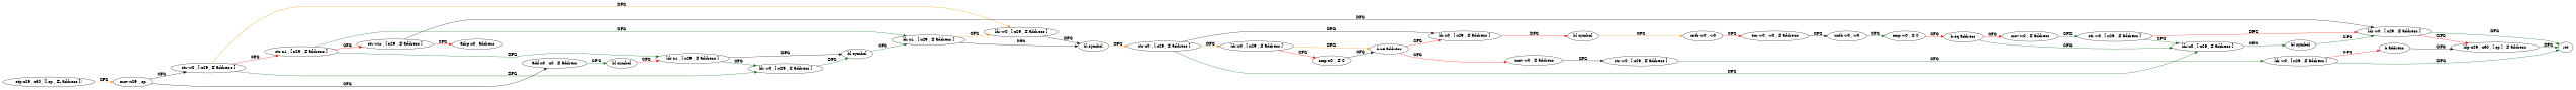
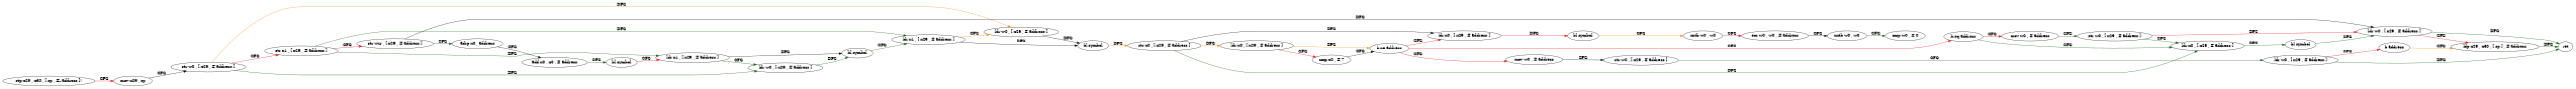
  digraph {
    rankdir=LR
    edge [color=darkgreen]
    n1 [label="stp x29 , x30 , [ sp , #- address ]!"]
    n2 [label="mov x29 , sp"]
    n3 [label="str w0 , [ x29 , # address ]"]
    n4 [label="str x1 , [ x29 , # address ]"]
    n5 [label="ldr w0 , [ x29 , # address ]"]
    n6 [label="ldr w0 , [ x29 , # address ]"]
    n7 [label="str wzr , [ x29 , # address ]"]
    n8 [label="ldr x1 , [ x29 , # address ]"]
    n9 [label="ldr x1 , [ x29 , # address ]"]
    n10 [label="bl symbol"]
    n11 [label="bl symbol"]
    n12 [label="adrp x0 , address"]
    n13 [label="ldr w0 , [ x29 , # address ]"]
    n14 [label="add x0 , x0 , # address"]
    n15 [label=ret]
    n16 [label="ldp x29 , x30 , [ sp ] , # address"]
    n17 [label="bl symbol"]
    n18 [label="str x0 , [ x29 , # address ]"]
    n19 [label="ldr x0 , [ x29 , # address ]"]
    n20 [label="ldr x0 , [ x29 , # address ]"]
    n21 [label="ldr x0 , [ x29 , # address ]"]
-   n22 [label="cmp x0 , # 0"]
+   n22 [label="cmp x0 , # 7"]
    n23 [label="b.ne address"]
    n24 [label="bl symbol"]
    n25 [label="bl symbol"]
    n26 [label="mov w0 , # address"]
    n27 [label="str w0 , [ x29 , # address ]"]
    n28 [label="uxtb w0 , w0"]
    n29 [label="ldr w0 , [ x29 , # address ]"]
    n30 [label="eor w0 , w0 , # address"]
    n31 [label="uxtb w0 , w0"]
    n32 [label="cmp w0 , # 0"]
    n33 [label="b.eq address"]
    n34 [label="mov w0 , # address"]
    n35 [label="str w0 , [ x29 , # address ]"]
    n36 [label="b address"]
-   n1 -> n2 [color=darkorange label=CFG]
+   n1 -> n2 [color=red label=CFG]
    n2 -> n3 [color=black label=CFG]
    n3 -> n4 [color=red label=CFG]
    n3 -> n5 [label=DFG]
    n3 -> n6 [color=darkorange label=DFG]
    n4 -> n7 [color=red label=CFG]
    n4 -> n8 [label=DFG]
    n4 -> n9 [label=DFG]
    n5 -> n10 [label=DFG]
    n6 -> n11 [color=black label=DFG]
-   n7 -> n12 [color=red label=CFG]
+   n7 -> n12 [label=CFG]
    n7 -> n13 [color=black label=DFG]
    n8 -> n5 [label=CFG]
    n8 -> n10 [color=black label=DFG]
    n9 -> n6 [color=darkorange label=CFG]
    n9 -> n11 [color=black label=DFG]
    n10 -> n9 [label=CFG]
    n11 -> n18 [color=darkorange label=DFG]
-   n2 -> n14 [color=black label=CFG]
+   n12 -> n14 [color=black label=CFG]
    n13 -> n15 [label=DFG]
    n13 -> n16 [color=red label=CFG]
    n14 -> n17 [label=CFG]
    n16 -> n15 [label=DFG]
    n17 -> n8 [color=red label=CFG]
    n18 -> n19 [color=darkorange label=DFG]
    n18 -> n20 [color=black label=DFG]
    n18 -> n21 [label=DFG]
    n19 -> n22 [color=red label=CFG]
    n19 -> n23 [color=darkorange label=DFG]
    n20 -> n24 [color=red label=DFG]
    n21 -> n25 [label=DFG]
    n22 -> n23 [color=black label=CFG]
    n23 -> n20 [color=red label=CFG]
    n23 -> n26 [color=red label=CFG]
    n24 -> n28 [color=darkorange label=CFG]
    n25 -> n13 [label=CFG]
    n26 -> n27 [color=black label=CFG]
    n27 -> n29 [label=CFG]
    n28 -> n30 [color=red label=CFG]
    n29 -> n15 [label=DFG]
    n29 -> n36 [color=red label=CFG]
    n30 -> n31 [color=black label=CFG]
    n31 -> n32 [label=CFG]
-   n32 -> n33 [color=red label=CFG]
+   n23 -> n33 [color=red label=CFG]
    n33 -> n21 [label=CFG]
    n33 -> n34 [color=red label=CFG]
    n34 -> n35 [label=CFG]
    n35 -> n13 [color=red label=DFG]
    n35 -> n21 [label=CFG]
-   n36 -> n16 [color=black label=CFG]
+   n36 -> n16 [color=darkorange label=CFG]
  }
